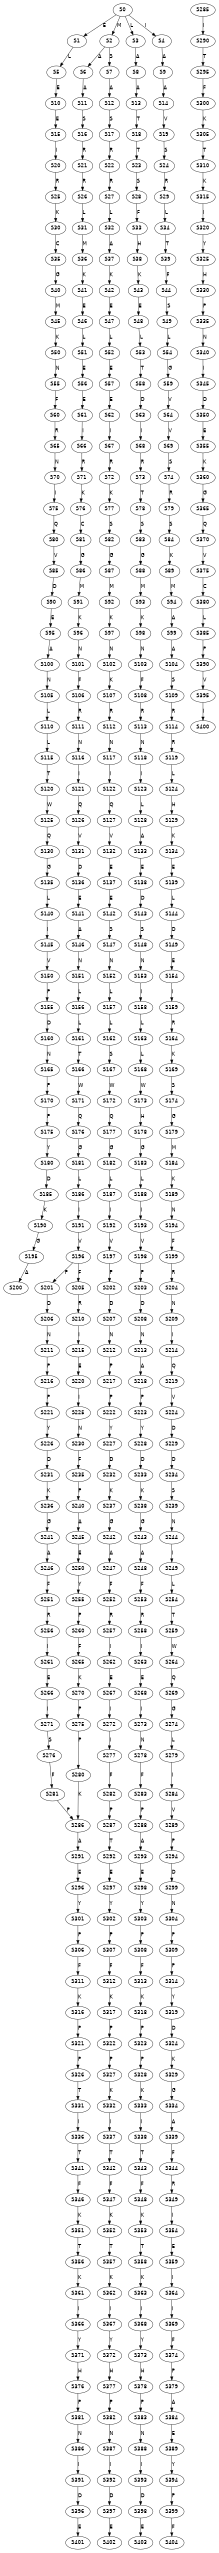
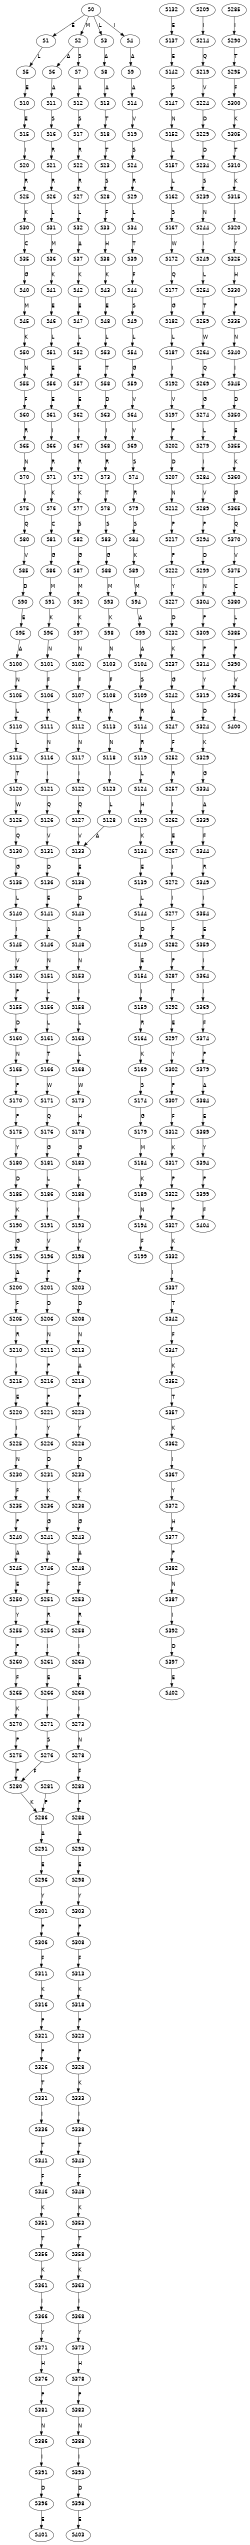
  strict digraph {
    fontname="DejaVu Sans"
    node [fontname="DejaVu Sans"]
    edge [fontname="DejaVu Sans"]
    S0
    S1
    S2
    S3
    S4
    S5
    S6
    S7
    S8
    S9
    S10
    S11
    S12
    S13
    S14
    S15
    S16
    S17
    S18
    S19
    S20
    S21
    S22
    S23
    S24
    S25
    S26
    S27
    S28
    S29
    S30
    S31
    S32
    S33
    S34
    S35
    S36
    S37
    S38
    S39
    S40
    S41
    S42
    S43
    S44
    S45
    S46
    S47
    S48
    S49
    S50
    S51
    S52
    S53
    S54
    S55
    S56
    S57
    S58
    S59
    S60
    S61
    S62
    S63
    S64
    S65
    S66
    S67
    S68
    S69
    S70
    S71
    S72
    S73
    S74
    S75
    S76
    S77
    S78
    S79
    S80
    S81
    S82
    S83
    S84
    S85
    S86
    S87
    S88
    S89
    S90
    S91
    S92
    S93
    S94
    S95
    S96
    S97
    S98
    S99
    S100
    S101
    S102
    S103
    S104
    S105
    S106
    S107
    S108
    S109
    S110
    S111
    S112
    S113
    S114
    S115
    S116
    S117
    S118
    S119
    S120
    S121
    S122
    S123
    S124
    S125
    S126
    S127
    S128
    S129
    S130
    S131
    S132
    S133
    S134
    S135
    S136
    S137
    S138
    S139
    S140
    S141
    S142
    S143
    S144
    S145
    S146
    S147
    S148
    S149
    S150
    S151
    S152
    S153
    S154
    S155
    S156
    S157
    S158
    S159
    S160
    S161
    S162
    S163
    S164
    S165
    S166
    S167
    S168
    S169
    S170
    S171
    S172
    S173
    S174
    S175
    S176
    S177
    S178
    S179
    S180
    S181
    S182
    S183
    S184
    S185
    S186
    S187
    S188
    S189
    S190
    S191
    S192
    S193
    S194
    S195
    S196
    S197
    S198
    S199
    S200
    S201
    S202
    S203
-   S204
    S205
    S206
    S207
    S208
    S209
    S210
    S211
    S212
    S213
    S214
    S215
    S216
    S217
    S218
    S219
    S220
    S221
    S222
    S223
    S224
    S225
    S226
    S227
    S228
    S229
    S230
    S231
    S232
    S233
    S234
    S235
    S236
    S237
    S238
    S239
    S240
    S241
    S242
    S243
    S244
    S245
-   S246
+   S246 [label=S746]
    S247
    S248
    S249
    S250
    S251
    S252
    S253
    S254
    S255
    S256
    S257
    S258
    S259
    S260
    S261
    S262
    S263
    S264
    S265
    S266
    S267
    S268
    S269
    S270
    S271
    S272
    S273
    S274
    S275
    S276
    S277
    S278
    S279
    S280
    S281
    S282
    S283
    S284
    S286
    S287
    S288
    S289
    S285
    S290
    S291
    S292
    S293
    S294
    S295
    S296
    S297
    S298
    S299
    S300
    S301
    S302
    S303
    S304
    S305
    S306
    S307
    S308
    S309
    S310
    S311
    S312
    S313
    S314
    S315
    S316
    S317
    S318
    S319
    S320
    S321
    S322
    S323
    S324
    S325
    S326
    S327
    S328
    S329
    S330
    S331
    S332
    S333
    S334
    S335
    S336
    S337
    S338
    S339
    S340
    S341
    S342
    S343
    S344
    S345
    S346
    S347
    S348
    S349
    S350
    S351
    S352
    S353
    S354
    S355
    S356
    S357
    S358
    S359
    S360
    S361
    S362
    S363
    S364
    S365
    S366
    S367
    S368
    S369
    S370
    S371
    S372
    S373
    S374
    S375
    S376
    S377
    S378
    S379
    S380
    S381
    S382
    S383
    S384
    S385
    S386
    S387
    S388
    S389
    S390
    S391
    S392
    S393
    S394
    S395
    S396
    S397
    S398
    S399
    S400
    S401
    S402
    S403
    S404
    S0 -> S1 [label=E]
    S0 -> S2 [label=M]
    S0 -> S3 [label=L]
    S0 -> S4 [label=I]
    S1 -> S5 [label=L]
    S2 -> S6 [label=A]
    S2 -> S7 [label=S]
    S3 -> S8 [label=A]
    S4 -> S9 [label=A]
    S5 -> S10 [label=E]
    S6 -> S11 [label=A]
    S7 -> S12 [label=A]
    S8 -> S13 [label=A]
    S9 -> S14 [label=A]
    S10 -> S15 [label=E]
    S11 -> S16 [label=S]
    S12 -> S17 [label=S]
    S13 -> S18 [label=T]
    S14 -> S19 [label=V]
    S15 -> S20 [label=I]
    S16 -> S21 [label=R]
    S17 -> S22 [label=R]
    S18 -> S23 [label=T]
    S19 -> S24 [label=S]
    S20 -> S25 [label=R]
    S21 -> S26 [label=R]
    S22 -> S27 [label=R]
    S23 -> S28 [label=S]
    S24 -> S29 [label=R]
    S25 -> S30 [label=K]
    S26 -> S31 [label=L]
    S27 -> S32 [label=L]
    S28 -> S33 [label=F]
    S29 -> S34 [label=L]
    S30 -> S35 [label=C]
    S31 -> S36 [label=M]
    S32 -> S37 [label=A]
    S33 -> S38 [label=H]
    S34 -> S39 [label=T]
    S35 -> S40 [label=G]
    S36 -> S41 [label=K]
    S37 -> S42 [label=K]
    S38 -> S43 [label=K]
    S39 -> S44 [label=F]
    S40 -> S45 [label=M]
    S41 -> S46 [label=E]
    S42 -> S47 [label=E]
    S43 -> S48 [label=E]
    S44 -> S49 [label=S]
    S45 -> S50 [label=K]
    S46 -> S51 [label=L]
    S47 -> S52 [label=L]
    S48 -> S53 [label=L]
    S49 -> S54 [label=L]
    S50 -> S55 [label=N]
    S51 -> S56 [label=E]
    S52 -> S57 [label=E]
    S53 -> S58 [label=T]
    S54 -> S59 [label=G]
    S55 -> S60 [label=F]
    S56 -> S61 [label=E]
    S57 -> S62 [label=E]
    S58 -> S63 [label=D]
    S59 -> S64 [label=V]
    S60 -> S65 [label=R]
    S61 -> S66 [label=I]
    S62 -> S67 [label=I]
    S63 -> S68 [label=I]
    S64 -> S69 [label=V]
    S65 -> S70 [label=N]
    S66 -> S71 [label=R]
    S67 -> S72 [label=R]
    S68 -> S73 [label=R]
    S69 -> S74 [label=S]
    S70 -> S75 [label=I]
    S71 -> S76 [label=K]
    S72 -> S77 [label=K]
    S73 -> S78 [label=T]
    S74 -> S79 [label=R]
    S75 -> S80 [label=Q]
    S76 -> S81 [label=C]
    S77 -> S82 [label=S]
    S78 -> S83 [label=S]
    S79 -> S84 [label=S]
    S80 -> S85 [label=V]
    S81 -> S86 [label=G]
    S82 -> S87 [label=G]
    S83 -> S88 [label=G]
    S84 -> S89 [label=K]
    S85 -> S90 [label=D]
    S86 -> S91 [label=M]
    S87 -> S92 [label=M]
    S88 -> S93 [label=M]
    S89 -> S94 [label=M]
    S90 -> S95 [label=E]
    S91 -> S96 [label=K]
    S92 -> S97 [label=K]
    S93 -> S98 [label=K]
    S94 -> S99 [label=A]
    S95 -> S100 [label=A]
    S96 -> S101 [label=N]
    S97 -> S102 [label=N]
    S98 -> S103 [label=N]
    S99 -> S104 [label=A]
    S100 -> S105 [label=N]
    S101 -> S106 [label=F]
-   S102 -> S107 [label=K]
+   S102 -> S107 [label=F]
    S103 -> S108 [label=F]
    S104 -> S109 [label=S]
    S105 -> S110 [label=L]
    S106 -> S111 [label=R]
    S107 -> S112 [label=R]
    S108 -> S113 [label=R]
    S109 -> S114 [label=R]
    S110 -> S115 [label=L]
    S111 -> S116 [label=N]
    S112 -> S117 [label=N]
    S113 -> S118 [label=N]
    S114 -> S119 [label=R]
    S115 -> S120 [label=T]
    S116 -> S121 [label=I]
    S117 -> S122 [label=I]
    S118 -> S123 [label=I]
    S119 -> S124 [label=L]
    S120 -> S125 [label=W]
    S121 -> S126 [label=Q]
    S122 -> S127 [label=Q]
    S123 -> S128 [label=L]
    S124 -> S129 [label=H]
    S125 -> S130 [label=Q]
    S126 -> S131 [label=V]
-   S127 -> S132 [label=V]
+   S127 -> S133 [label=V]
    S128 -> S133 [label=A]
    S129 -> S134 [label=K]
    S130 -> S135 [label=G]
    S131 -> S136 [label=D]
    S132 -> S137 [label=E]
    S133 -> S138 [label=E]
    S134 -> S139 [label=E]
    S135 -> S140 [label=L]
    S136 -> S141 [label=E]
    S137 -> S142 [label=E]
    S138 -> S143 [label=D]
    S139 -> S144 [label=L]
    S140 -> S145 [label=I]
    S141 -> S146 [label=A]
    S142 -> S147 [label=S]
    S143 -> S148 [label=S]
    S144 -> S149 [label=D]
    S145 -> S150 [label=V]
    S146 -> S151 [label=N]
    S147 -> S152 [label=N]
    S148 -> S153 [label=N]
    S149 -> S154 [label=E]
    S150 -> S155 [label=P]
    S151 -> S156 [label=L]
    S152 -> S157 [label=L]
    S153 -> S158 [label=I]
    S154 -> S159 [label=I]
    S155 -> S160 [label=D]
    S156 -> S161 [label=L]
    S157 -> S162 [label=L]
    S158 -> S163 [label=L]
    S159 -> S164 [label=R]
    S160 -> S165 [label=N]
    S161 -> S166 [label=T]
    S162 -> S167 [label=S]
    S163 -> S168 [label=L]
    S164 -> S169 [label=K]
    S165 -> S170 [label=P]
    S166 -> S171 [label=W]
    S167 -> S172 [label=W]
    S168 -> S173 [label=W]
    S169 -> S174 [label=S]
    S170 -> S175 [label=P]
    S171 -> S176 [label=Q]
    S172 -> S177 [label=Q]
    S173 -> S178 [label=H]
    S174 -> S179 [label=G]
    S175 -> S180 [label=Y]
    S176 -> S181 [label=G]
    S177 -> S182 [label=G]
    S178 -> S183 [label=G]
    S179 -> S184 [label=M]
    S180 -> S185 [label=D]
    S181 -> S186 [label=L]
    S182 -> S187 [label=L]
    S183 -> S188 [label=L]
    S184 -> S189 [label=K]
    S185 -> S190 [label=K]
    S186 -> S191 [label=I]
    S187 -> S192 [label=I]
    S188 -> S193 [label=I]
    S189 -> S194 [label=N]
    S190 -> S195 [label=G]
    S191 -> S196 [label=V]
    S192 -> S197 [label=V]
    S193 -> S198 [label=V]
    S194 -> S199 [label=F]
    S195 -> S200 [label=A]
    S196 -> S201 [label=P]
    S197 -> S202 [label=P]
    S198 -> S203 [label=P]
-   S199 -> S204 [label=R]
-   S196 -> S205 [label=F]
+   S200 -> S205 [label=F]
    S201 -> S206 [label=D]
    S202 -> S207 [label=D]
    S203 -> S208 [label=D]
-   S204 -> S209 [label=N]
    S205 -> S210 [label=R]
    S206 -> S211 [label=N]
    S207 -> S212 [label=N]
    S208 -> S213 [label=N]
    S209 -> S214 [label=I]
    S210 -> S215 [label=I]
    S211 -> S216 [label=P]
    S212 -> S217 [label=P]
    S213 -> S218 [label=A]
    S214 -> S219 [label=Q]
    S215 -> S220 [label=E]
    S216 -> S221 [label=P]
    S217 -> S222 [label=P]
    S218 -> S223 [label=P]
    S219 -> S224 [label=V]
    S220 -> S225 [label=I]
    S221 -> S226 [label=Y]
    S222 -> S227 [label=Y]
    S223 -> S228 [label=Y]
    S224 -> S229 [label=D]
    S225 -> S230 [label=N]
    S226 -> S231 [label=D]
    S227 -> S232 [label=D]
    S228 -> S233 [label=D]
    S229 -> S234 [label=D]
    S230 -> S235 [label=F]
    S231 -> S236 [label=K]
    S232 -> S237 [label=K]
    S233 -> S238 [label=K]
    S234 -> S239 [label=S]
    S235 -> S240 [label=P]
    S236 -> S241 [label=G]
    S237 -> S242 [label=G]
    S238 -> S243 [label=G]
    S239 -> S244 [label=N]
    S240 -> S245 [label=A]
    S241 -> S246 [label=A]
    S242 -> S247 [label=A]
    S243 -> S248 [label=A]
    S244 -> S249 [label=I]
    S245 -> S250 [label=E]
    S246 -> S251 [label=F]
    S247 -> S252 [label=F]
    S248 -> S253 [label=F]
    S249 -> S254 [label=L]
    S250 -> S255 [label=Y]
    S251 -> S256 [label=R]
    S252 -> S257 [label=R]
    S253 -> S258 [label=R]
    S254 -> S259 [label=T]
    S255 -> S260 [label=P]
    S256 -> S261 [label=I]
    S257 -> S262 [label=I]
    S258 -> S263 [label=I]
    S259 -> S264 [label=W]
    S260 -> S265 [label=F]
    S261 -> S266 [label=E]
    S262 -> S267 [label=E]
    S263 -> S268 [label=E]
    S264 -> S269 [label=Q]
    S265 -> S270 [label=K]
    S266 -> S271 [label=I]
    S267 -> S272 [label=I]
    S268 -> S273 [label=I]
    S269 -> S274 [label=G]
    S270 -> S275 [label=P]
    S271 -> S276 [label=S]
    S272 -> S277 [label=I]
    S273 -> S278 [label=N]
    S274 -> S279 [label=L]
    S275 -> S280 [label=P]
-   S276 -> S281 [label=F]
+   S276 -> S280 [label=F]
    S277 -> S282 [label=F]
    S278 -> S283 [label=F]
    S279 -> S284 [label=I]
    S280 -> S286 [label=K]
    S281 -> S286 [label=P]
    S282 -> S287 [label=P]
    S283 -> S288 [label=P]
    S284 -> S289 [label=V]
    S286 -> S291 [label=A]
    S287 -> S292 [label=T]
    S288 -> S293 [label=A]
    S289 -> S294 [label=P]
    S285 -> S290 [label=I]
    S290 -> S295 [label=T]
    S291 -> S296 [label=E]
    S292 -> S297 [label=E]
    S293 -> S298 [label=E]
    S294 -> S299 [label=D]
    S295 -> S300 [label=F]
    S296 -> S301 [label=Y]
    S297 -> S302 [label=Y]
    S298 -> S303 [label=Y]
    S299 -> S304 [label=N]
    S300 -> S305 [label=K]
    S301 -> S306 [label=P]
    S302 -> S307 [label=P]
    S303 -> S308 [label=P]
    S304 -> S309 [label=P]
    S305 -> S310 [label=T]
    S306 -> S311 [label=F]
    S307 -> S312 [label=F]
    S308 -> S313 [label=F]
    S309 -> S314 [label=P]
    S310 -> S315 [label=K]
    S311 -> S316 [label=K]
    S312 -> S317 [label=K]
    S313 -> S318 [label=K]
    S314 -> S319 [label=Y]
    S315 -> S320 [label=I]
    S316 -> S321 [label=P]
    S317 -> S322 [label=P]
    S318 -> S323 [label=P]
    S319 -> S324 [label=D]
    S320 -> S325 [label=Y]
    S321 -> S326 [label=P]
    S322 -> S327 [label=P]
    S323 -> S328 [label=P]
    S324 -> S329 [label=K]
    S325 -> S330 [label=H]
    S326 -> S331 [label=T]
    S327 -> S332 [label=K]
    S328 -> S333 [label=K]
    S329 -> S334 [label=G]
    S330 -> S335 [label=P]
    S331 -> S336 [label=I]
    S332 -> S337 [label=I]
    S333 -> S338 [label=I]
    S334 -> S339 [label=A]
    S335 -> S340 [label=N]
    S336 -> S341 [label=T]
    S337 -> S342 [label=T]
    S338 -> S343 [label=T]
    S339 -> S344 [label=F]
    S340 -> S345 [label=I]
    S341 -> S346 [label=F]
    S342 -> S347 [label=F]
    S343 -> S348 [label=F]
    S344 -> S349 [label=R]
    S345 -> S350 [label=D]
    S346 -> S351 [label=K]
    S347 -> S352 [label=K]
    S348 -> S353 [label=K]
    S349 -> S354 [label=I]
    S350 -> S355 [label=E]
    S351 -> S356 [label=T]
    S352 -> S357 [label=T]
    S353 -> S358 [label=T]
    S354 -> S359 [label=E]
    S355 -> S360 [label=K]
    S356 -> S361 [label=K]
    S357 -> S362 [label=K]
    S358 -> S363 [label=K]
    S359 -> S364 [label=I]
    S360 -> S365 [label=G]
    S361 -> S366 [label=I]
    S362 -> S367 [label=I]
    S363 -> S368 [label=I]
    S364 -> S369 [label=I]
    S365 -> S370 [label=Q]
    S366 -> S371 [label=Y]
    S367 -> S372 [label=Y]
    S368 -> S373 [label=Y]
    S369 -> S374 [label=F]
    S370 -> S375 [label=V]
    S371 -> S376 [label=H]
    S372 -> S377 [label=H]
    S373 -> S378 [label=H]
    S374 -> S379 [label=P]
    S375 -> S380 [label=C]
    S376 -> S381 [label=P]
    S377 -> S382 [label=P]
    S378 -> S383 [label=P]
    S379 -> S384 [label=A]
    S380 -> S385 [label=L]
    S381 -> S386 [label=N]
    S382 -> S387 [label=N]
    S383 -> S388 [label=N]
    S384 -> S389 [label=E]
    S385 -> S390 [label=P]
    S386 -> S391 [label=I]
    S387 -> S392 [label=I]
    S388 -> S393 [label=I]
    S389 -> S394 [label=Y]
    S390 -> S395 [label=V]
    S391 -> S396 [label=D]
    S392 -> S397 [label=D]
    S393 -> S398 [label=D]
    S394 -> S399 [label=P]
    S395 -> S400 [label=I]
    S396 -> S401 [label=E]
    S397 -> S402 [label=E]
    S398 -> S403 [label=E]
    S399 -> S404 [label=F]
  }
